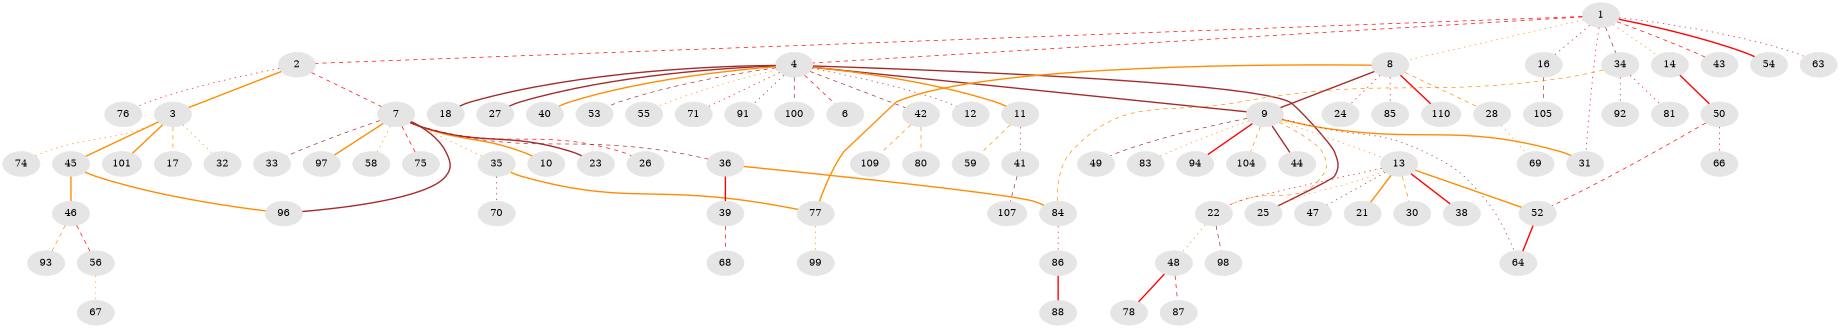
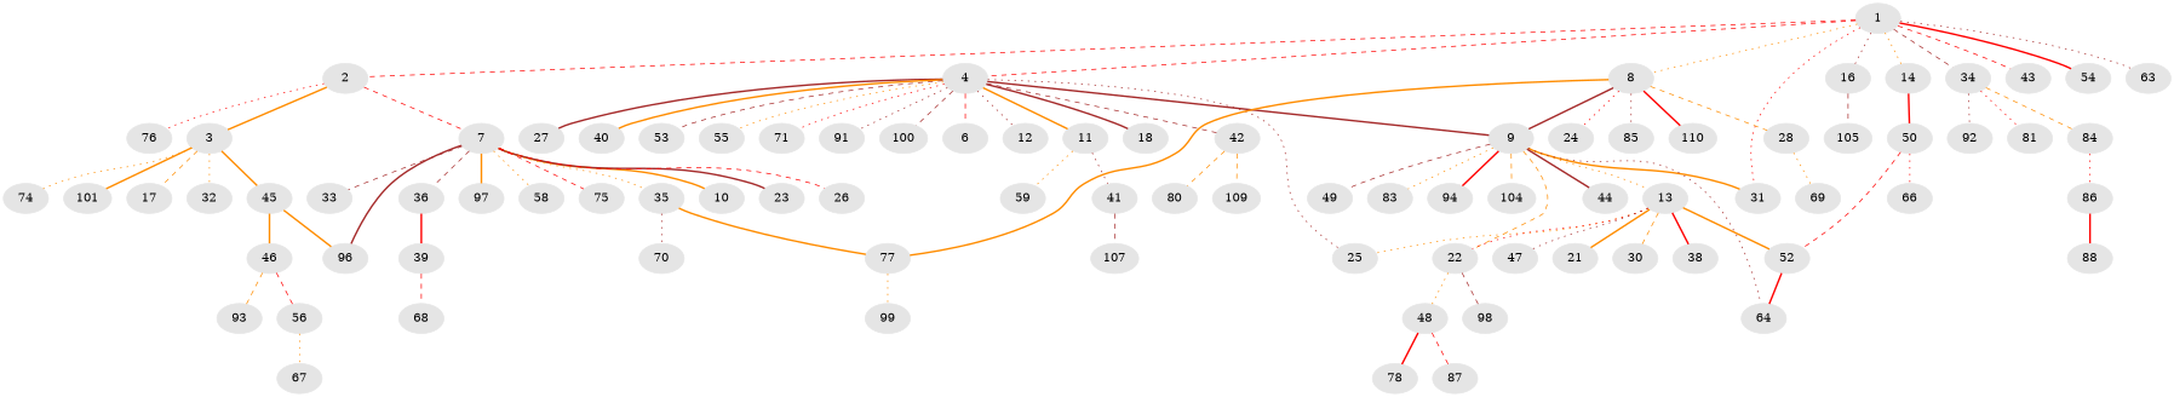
  graph {
    node [color=gray90 style=filled]
    edge [color=darkorange style=dotted]
    1 [super="+29"]
    2
    4 [super="+37"]
    8 [super="+62"]
    14
    16
    31
    34 [super="+73"]
    43
    54
    63
    3 [super="+5"]
    7 [super="+20"]
    76 [super="+108"]
    6
    9 [super="+19"]
    11 [super="+15"]
    12
    18
    25
    27
    40 [super="+61"]
    42
    53
    55
    n26 [label=71]
    91
    100
    24
    28
    77
    85
    110
    50 [super="+95"]
    105
    81 [super="+89"]
    84
    92
    17
    32
    45 [super="+82"]
    74
    101
    10
    23
    26
    33
    35 [super="+60"]
    36
    n50 [label=97]
    58
    75
    96
    46
    13 [super="+21"]
    22 [super="+97"]
    44
    49
    64
    83
    94
    104
    41 [super="+65"]
    59
    80
    109
    70
    39
    69
    99
    30
    38
    47 [super="+106"]
    n74 [label=21]
    52 [super="+71"]
    48 [super="+79"]
    98
    107
    66
    78
    87
    86 [super="+103"]
    68
    56
    93
    67 [super="+102"]
    88
    1 -- 2 [color=red style=dashed]
    1 -- 4 [color=red style=dashed]
    1 -- 8
    1 -- 14
    1 -- 16 [color=brown]
    1 -- 31 [color=red]
    1 -- 34 [color=brown style=dashed]
    1 -- 43 [color=red style=dashed]
    1 -- 54 [color=red style=bold]
    1 -- 63 [color=brown]
    2 -- 3 [style=bold]
    2 -- 7 [color=red style=dashed]
    2 -- 76 [color=red]
    4 -- 6 [color=red style=dashed]
    4 -- 9 [color=brown style=bold]
    4 -- 11 [style=bold]
    4 -- 12 [color=brown]
    4 -- 18 [color=brown style=bold]
-   4 -- 25 [color=brown style=bold]
+   4 -- 25 [color=brown]
    4 -- 27 [color=brown style=bold]
    4 -- 40 [style=bold]
    4 -- 42 [color=brown style=dashed]
    4 -- 53 [color=brown style=dashed]
    4 -- 55
    4 -- n26 [color=red]
    4 -- 91 [color=brown]
    4 -- 100 [color=brown style=dashed]
    8 -- 9 [color=brown style=bold]
    8 -- 24 [color=red]
    8 -- 28 [style=dashed]
    8 -- 77 [style=bold]
    8 -- 85 [color=brown]
    8 -- 110 [color=red style=bold]
    14 -- 50 [color=red style=bold]
    16 -- 105 [color=brown style=dashed]
    34 -- 81 [color=red]
    34 -- 84 [style=dashed]
    34 -- 92 [color=brown]
    3 -- 17 [style=dashed]
    3 -- 32
    3 -- 45 [style=bold]
    3 -- 74
    3 -- 101 [style=bold]
    7 -- 10 [style=bold]
    7 -- 23 [color=brown style=bold]
    7 -- 26 [color=red style=dashed]
    7 -- 33 [color=brown style=dashed]
    7 -- 35
    7 -- 36 [color=brown style=dashed]
    7 -- n50 [style=bold]
    7 -- 58
    7 -- 75 [color=red style=dashed]
    7 -- 96 [color=brown style=bold]
    9 -- 31 [style=bold]
    9 -- 13
    9 -- 22 [style=dashed]
    9 -- 44 [color=brown style=bold]
    9 -- 49 [color=brown style=dashed]
    9 -- 64 [color=brown]
    9 -- 83
    9 -- 94 [color=red style=bold]
    9 -- 104 [style=dashed]
    11 -- 41 [color=brown]
-   11 -- 59 [style=dashed]
+   11 -- 59
    42 -- 80 [style=dashed]
    42 -- 109 [style=dashed]
    28 -- 69
    77 -- 99
    50 -- 52 [color=red style=dashed]
    50 -- 66 [color=red]
    84 -- 86 [color=red]
    45 -- 96 [style=bold]
    45 -- 46 [style=bold]
    35 -- 77 [style=bold]
    35 -- 70 [color=brown]
-   36 -- 84 [style=bold]
    36 -- 39 [color=red style=bold]
    46 -- 56 [color=red style=dashed]
    46 -- 93 [style=dashed]
    13 -- 25
    13 -- 22 [color=red]
    13 -- 30 [style=dashed]
    13 -- 38 [color=red style=bold]
    13 -- 47 [color=brown]
    13 -- n74 [style=bold]
    13 -- 52 [style=bold]
    22 -- 48
    22 -- 98 [color=brown style=dashed]
    41 -- 107 [color=brown style=dashed]
    39 -- 68 [color=red style=dashed]
    52 -- 64 [color=red style=bold]
    48 -- 78 [color=red style=bold]
    48 -- 87 [color=red style=dashed]
    86 -- 88 [color=red style=bold]
    56 -- 67
  }
